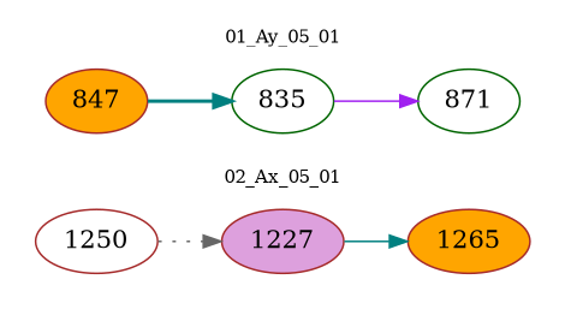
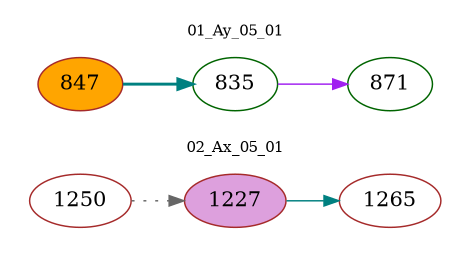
  digraph {
    rankdir=LR
    node [color=brown fillcolor=white style=filled]
    edge [color=teal style=solid]
    n1 [label=1250]
    n2 [fillcolor=plum label=1227]
-   n3 [fillcolor=orange label=1265]
+   n3 [label=1265]
    n4 [fillcolor=orange label=847]
    n5 [color=darkgreen label=835]
    n6 [color=darkgreen label=871]
    subgraph cluster_1 {
      color=white
      fontsize=10
      label="02_Ax_05_01"
      n1
      n2
      n3
    }
    subgraph cluster_2 {
      color=white
      fontsize=10
      label="01_Ay_05_01"
      n4
      n5
      n6
    }
    n1 -> n2 [color=gray40 style=dotted]
    n2 -> n3
    n4 -> n5 [style=bold]
    n5 -> n6 [color=purple]
  }
